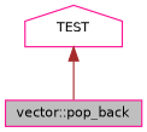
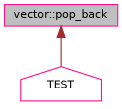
  digraph {
    rankdir=TB
    node [color=deeppink fontname=Helvetica fontsize=10 style=filled]
    n1 [fillcolor=grey75 fontcolor=black height=0.2 label="vector::pop_back" shape=box width=0.4]
    n2 [fillcolor=white height=0.2 label=TEST shape=house width=0.4]
-   n2 -> n1 [color=brown dir=back fontname=Helvetica fontsize=10 labelfontname=Helvetica labelfontsize=10 style=solid]
+   n1 -> n2 [color=brown dir=back fontname=Helvetica fontsize=10 labelfontname=Helvetica labelfontsize=10 style=solid]
  }
